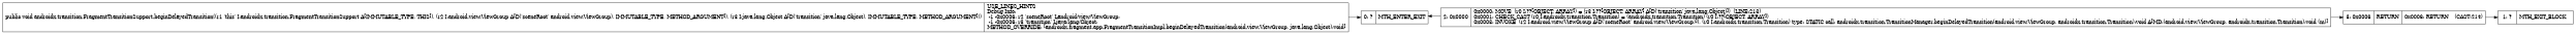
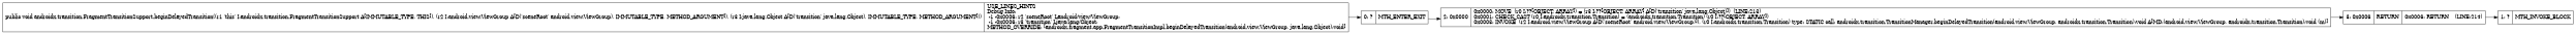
  digraph {
    rankdir=LR
    node [shape=record]
    n1 [label="{0\:\ ?|MTH_ENTER_EXIT\l}"]
    n2 [label="{2\:\ 0x0000|0x0000: MOVE  (r0 I:??[OBJECT, ARRAY]) = (r3 I:??[OBJECT, ARRAY] A[D('transition' java.lang.Object)])  (LINE:213)\l0x0001: CHECK_CAST (r0 I:androidx.transition.Transition) = (androidx.transition.Transition) (r0 I:??[OBJECT, ARRAY]) \l0x0003: INVOKE  (r2 I:android.view.ViewGroup A[D('sceneRoot' android.view.ViewGroup)]), (r0 I:androidx.transition.Transition) type: STATIC call: androidx.transition.TransitionManager.beginDelayedTransition(android.view.ViewGroup, androidx.transition.Transition):void A[MD:(android.view.ViewGroup, androidx.transition.Transition):void (m)]\l}"]
-   n3 [label="{3\:\ 0x0006|RETURN\l|0x0006: RETURN    (CAST:214)\l}"]
-   n4 [label="{1\:\ ?|MTH_EXIT_BLOCK\l}"]
+   n3 [label="{3\:\ 0x0006|RETURN\l|0x0006: RETURN    (LINE:214)\l}"]
+   n4 [label="{1\:\ ?|MTH_INVOKE_BLOCK\l}"]
    n5 [label="{public void androidx.transition.FragmentTransitionSupport.beginDelayedTransition((r1 'this' I:androidx.transition.FragmentTransitionSupport A[IMMUTABLE_TYPE, THIS]), (r2 I:android.view.ViewGroup A[D('sceneRoot' android.view.ViewGroup), IMMUTABLE_TYPE, METHOD_ARGUMENT]), (r3 I:java.lang.Object A[D('transition' java.lang.Object), IMMUTABLE_TYPE, METHOD_ARGUMENT]))  | USE_LINES_HINTS\lDebug Info:\l  \-1 \-0x0006: r2 'sceneRoot' Landroid\/view\/ViewGroup;\l  \-1 \-0x0006: r3 'transition' Ljava\/lang\/Object;\lMETHOD_OVERRIDE: [androidx.fragment.app.FragmentTransitionImpl.beginDelayedTransition(android.view.ViewGroup, java.lang.Object):void]\l}"]
-   n2 -> n1
+   n1 -> n2
    n2 -> n3
    n3 -> n4
    n5 -> n1
  }
